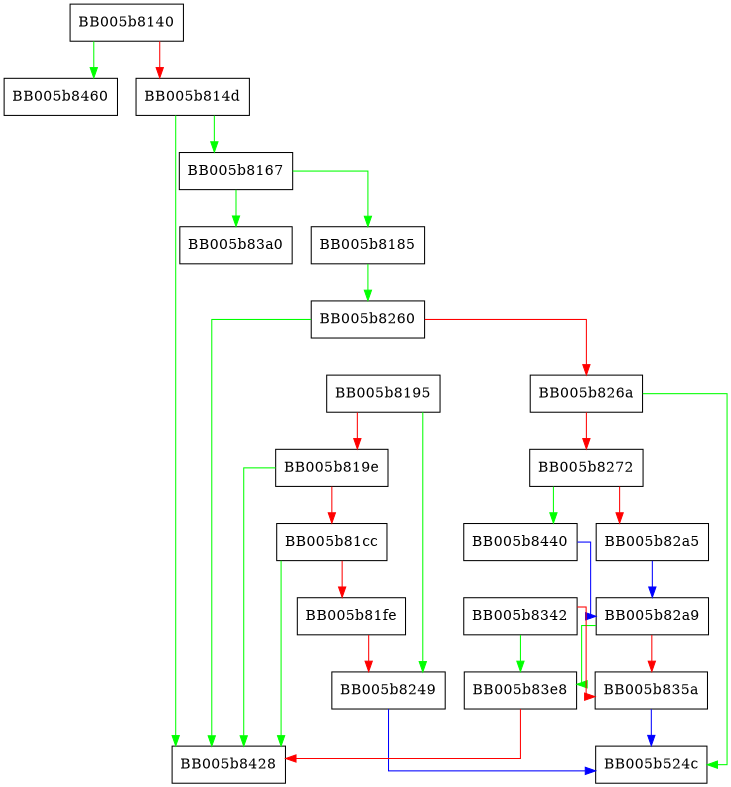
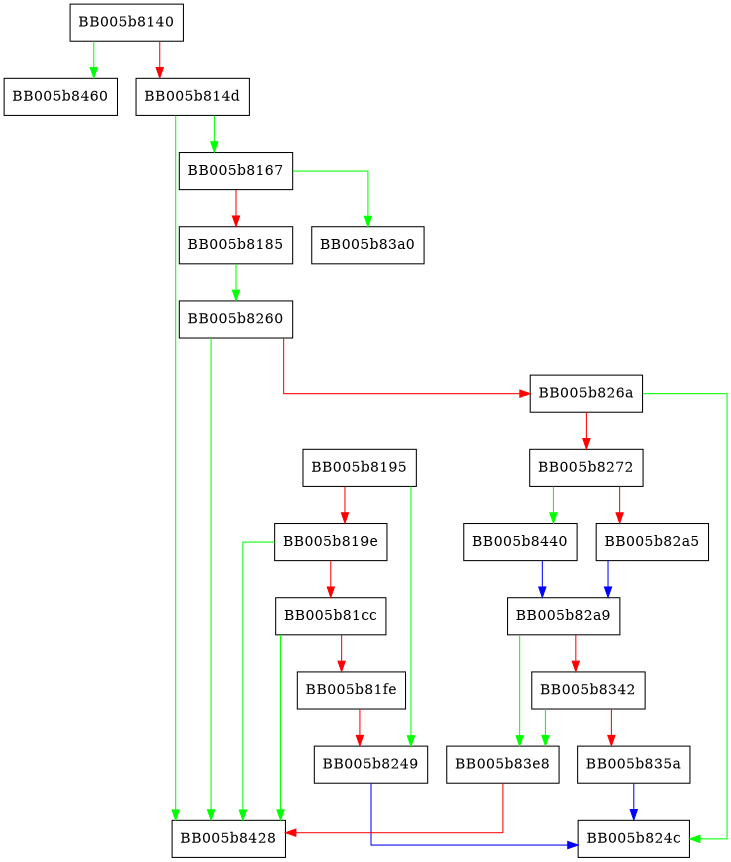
  digraph {
    splines=ortho
    node [shape=box]
    edge [color=green]
    BB005b8140
    BB005b8460
    BB005b814d
    BB005b8428
    BB005b8167
    BB005b83a0
    BB005b8185
    BB005b8260
    BB005b826a
    BB005b8195
    BB005b8249
    BB005b819e
-   BB005b824c [label=BB005b524c]
+   BB005b824c
    BB005b8272
    BB005b81cc
    BB005b81fe
    BB005b8440
    BB005b82a5
    BB005b82a9
    BB005b83e8
    BB005b8342
    BB005b835a
    BB005b8140 -> BB005b8460
    BB005b8140 -> BB005b814d [color=red]
    BB005b814d -> BB005b8428
    BB005b814d -> BB005b8167
    BB005b8167 -> BB005b83a0
-   BB005b8167 -> BB005b8185
+   BB005b8167 -> BB005b8185 [color=red]
    BB005b8185 -> BB005b8260
    BB005b8260 -> BB005b8428
    BB005b8260 -> BB005b826a [color=red]
    BB005b826a -> BB005b824c
    BB005b826a -> BB005b8272 [color=red]
    BB005b8195 -> BB005b8249
    BB005b8195 -> BB005b819e [color=red]
    BB005b8249 -> BB005b824c [color=blue]
    BB005b819e -> BB005b8428
    BB005b819e -> BB005b81cc [color=red]
    BB005b8272 -> BB005b8440
    BB005b8272 -> BB005b82a5 [color=red]
    BB005b81cc -> BB005b8428
    BB005b81cc -> BB005b81fe [color=red]
    BB005b81fe -> BB005b8249 [color=red]
    BB005b8440 -> BB005b82a9 [color=blue]
    BB005b82a5 -> BB005b82a9 [color=blue]
    BB005b82a9 -> BB005b83e8
-   BB005b82a9 -> BB005b835a [color=red]
+   BB005b82a9 -> BB005b8342 [color=red]
    BB005b83e8 -> BB005b8428 [color=red]
    BB005b8342 -> BB005b83e8
    BB005b8342 -> BB005b835a [color=red]
    BB005b835a -> BB005b824c [color=blue]
  }
